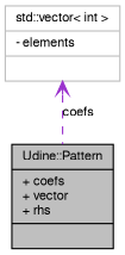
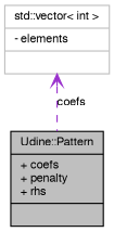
  digraph {
    node [fontname=FreeSans fontsize=10 shape=record style=filled]
-   n1 [color=black fillcolor=grey75 fontcolor=black height=0.2 label="{Udine::Pattern\n|+ coefs\l+ vector\l+ rhs\l|}" width=0.4]
+   n1 [color=black fillcolor=grey75 fontcolor=black height=0.2 label="{Udine::Pattern\n|+ coefs\l+ penalty\l+ rhs\l|}" width=0.4]
    n2 [color=grey75 fillcolor=white height=0.2 label="{std::vector\< int \>\n|- elements\l|}" width=0.4]
    n2 -> n1 [arrowtail=open color=darkorchid3 dir=back fontname=FreeSans fontsize=10 label=coefs labelfontname=FreeSans labelfontsize=10 style=dashed]
  }
